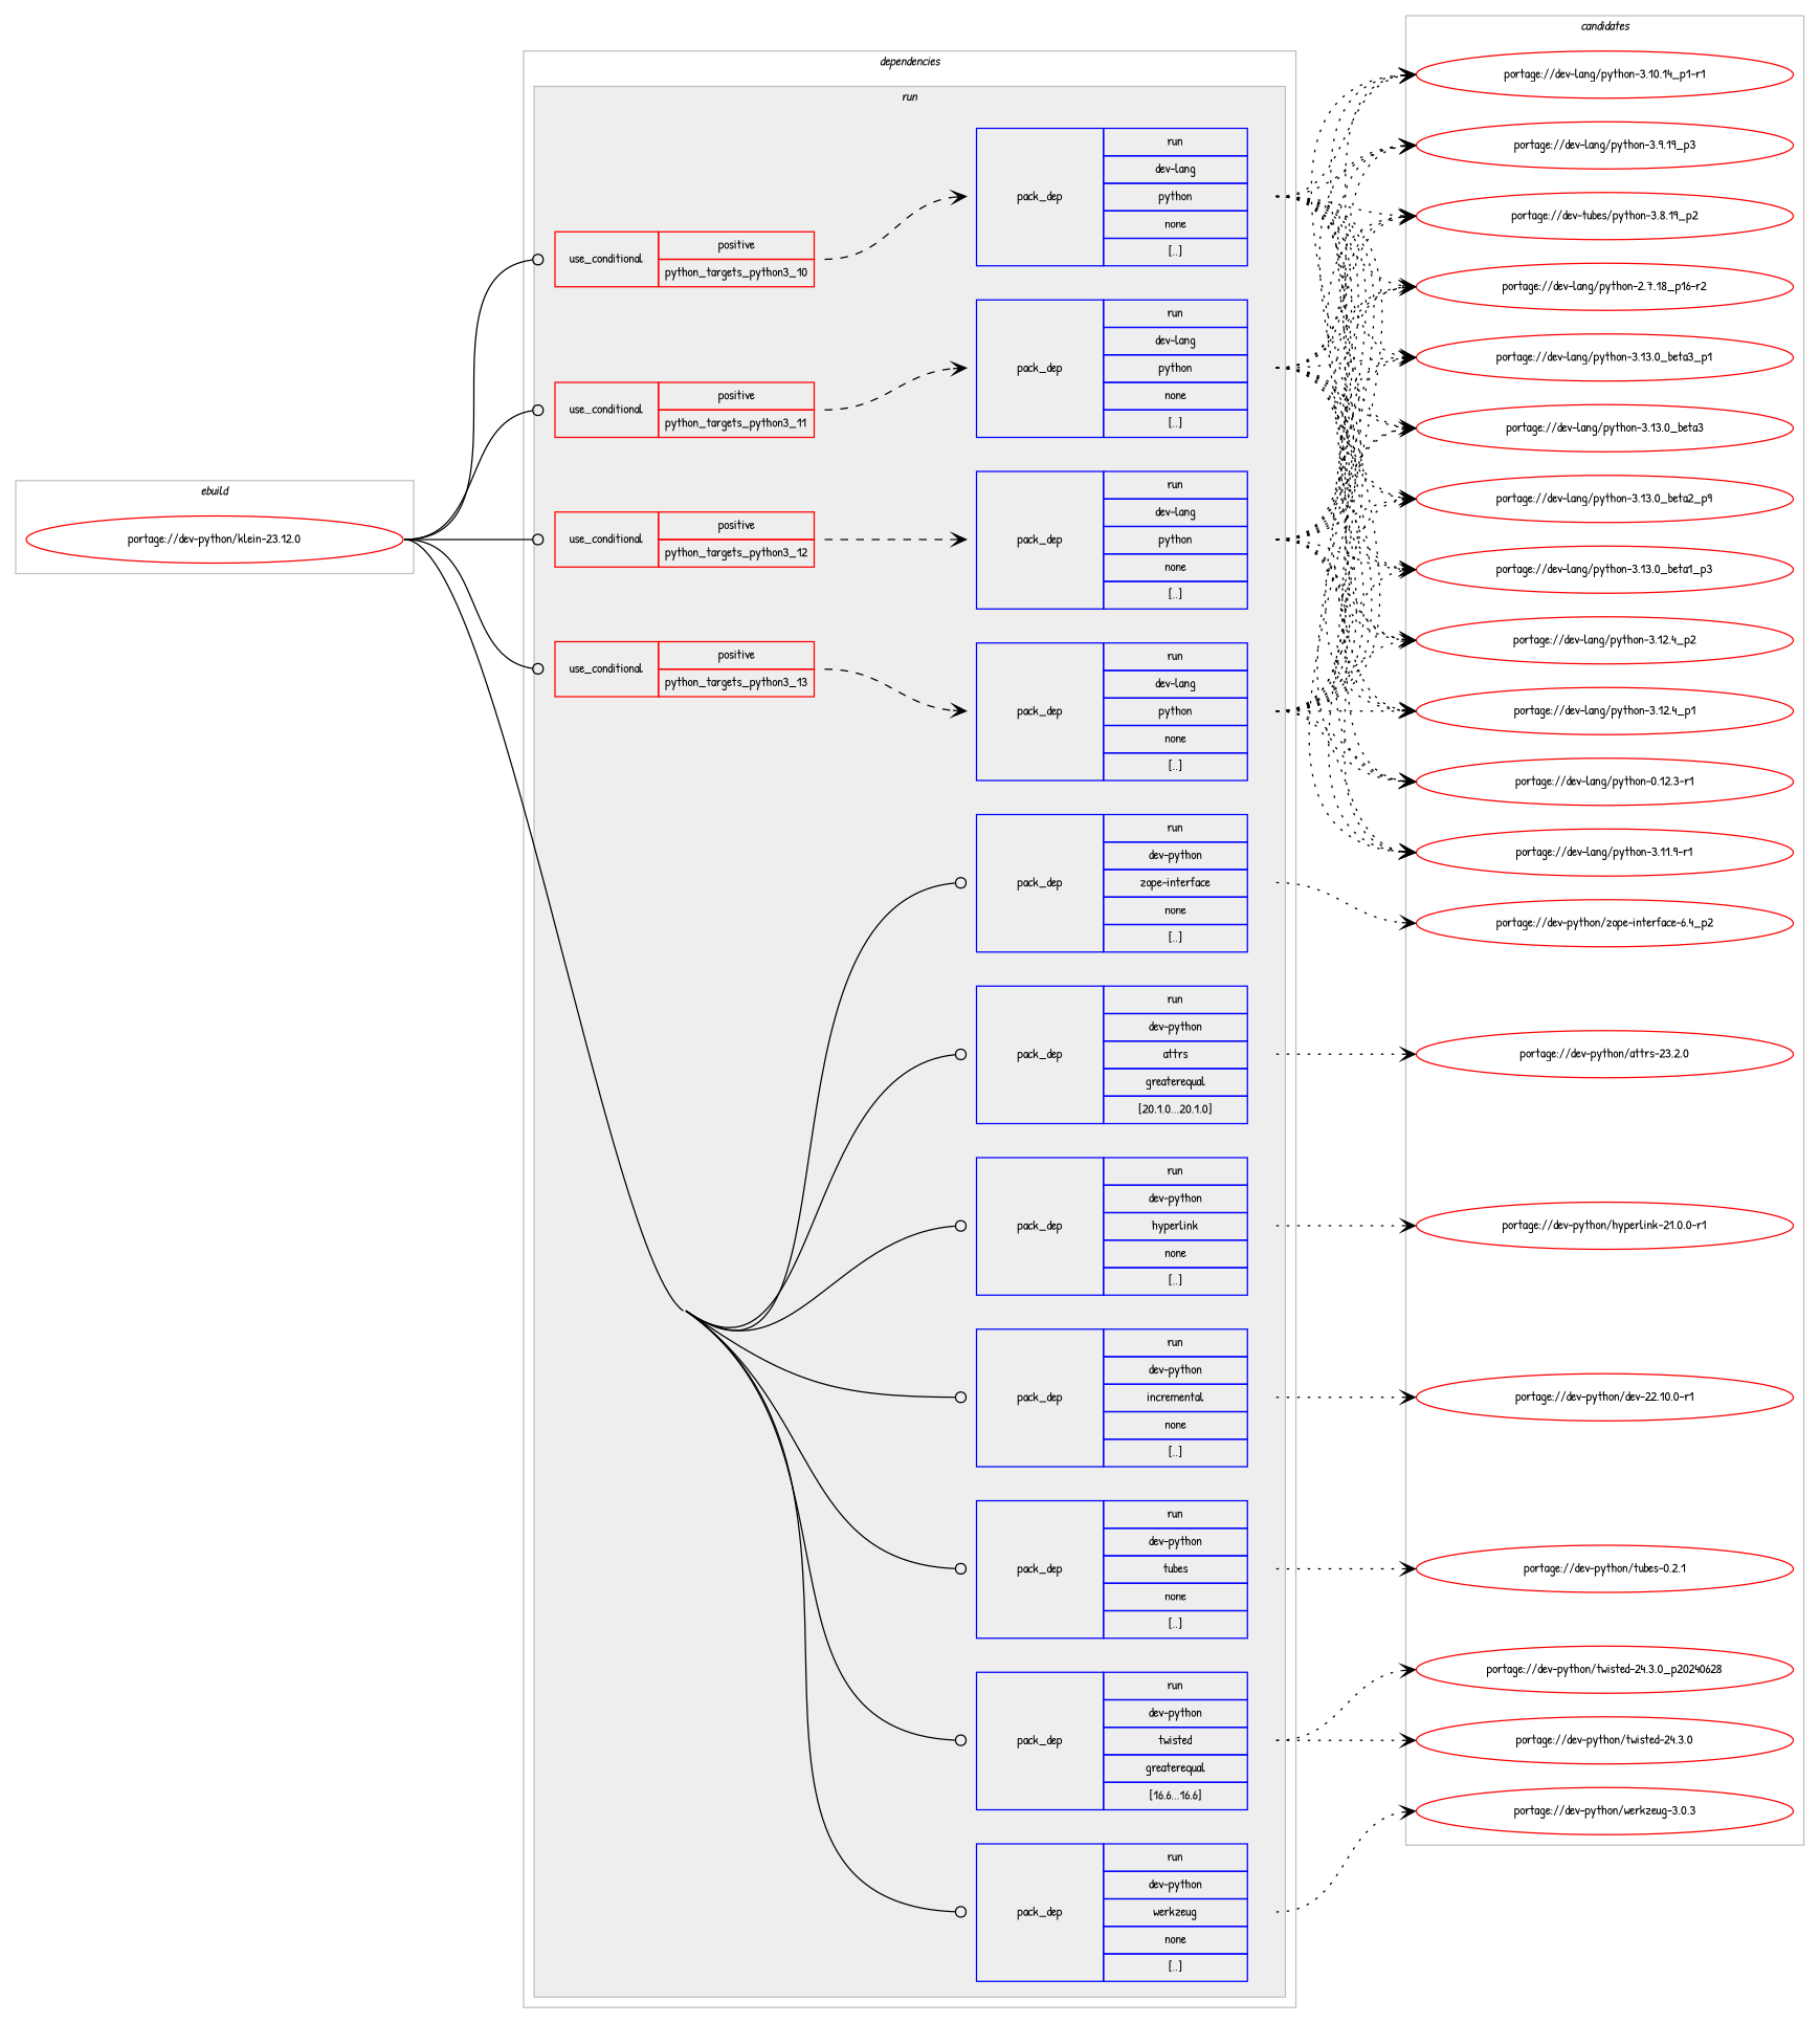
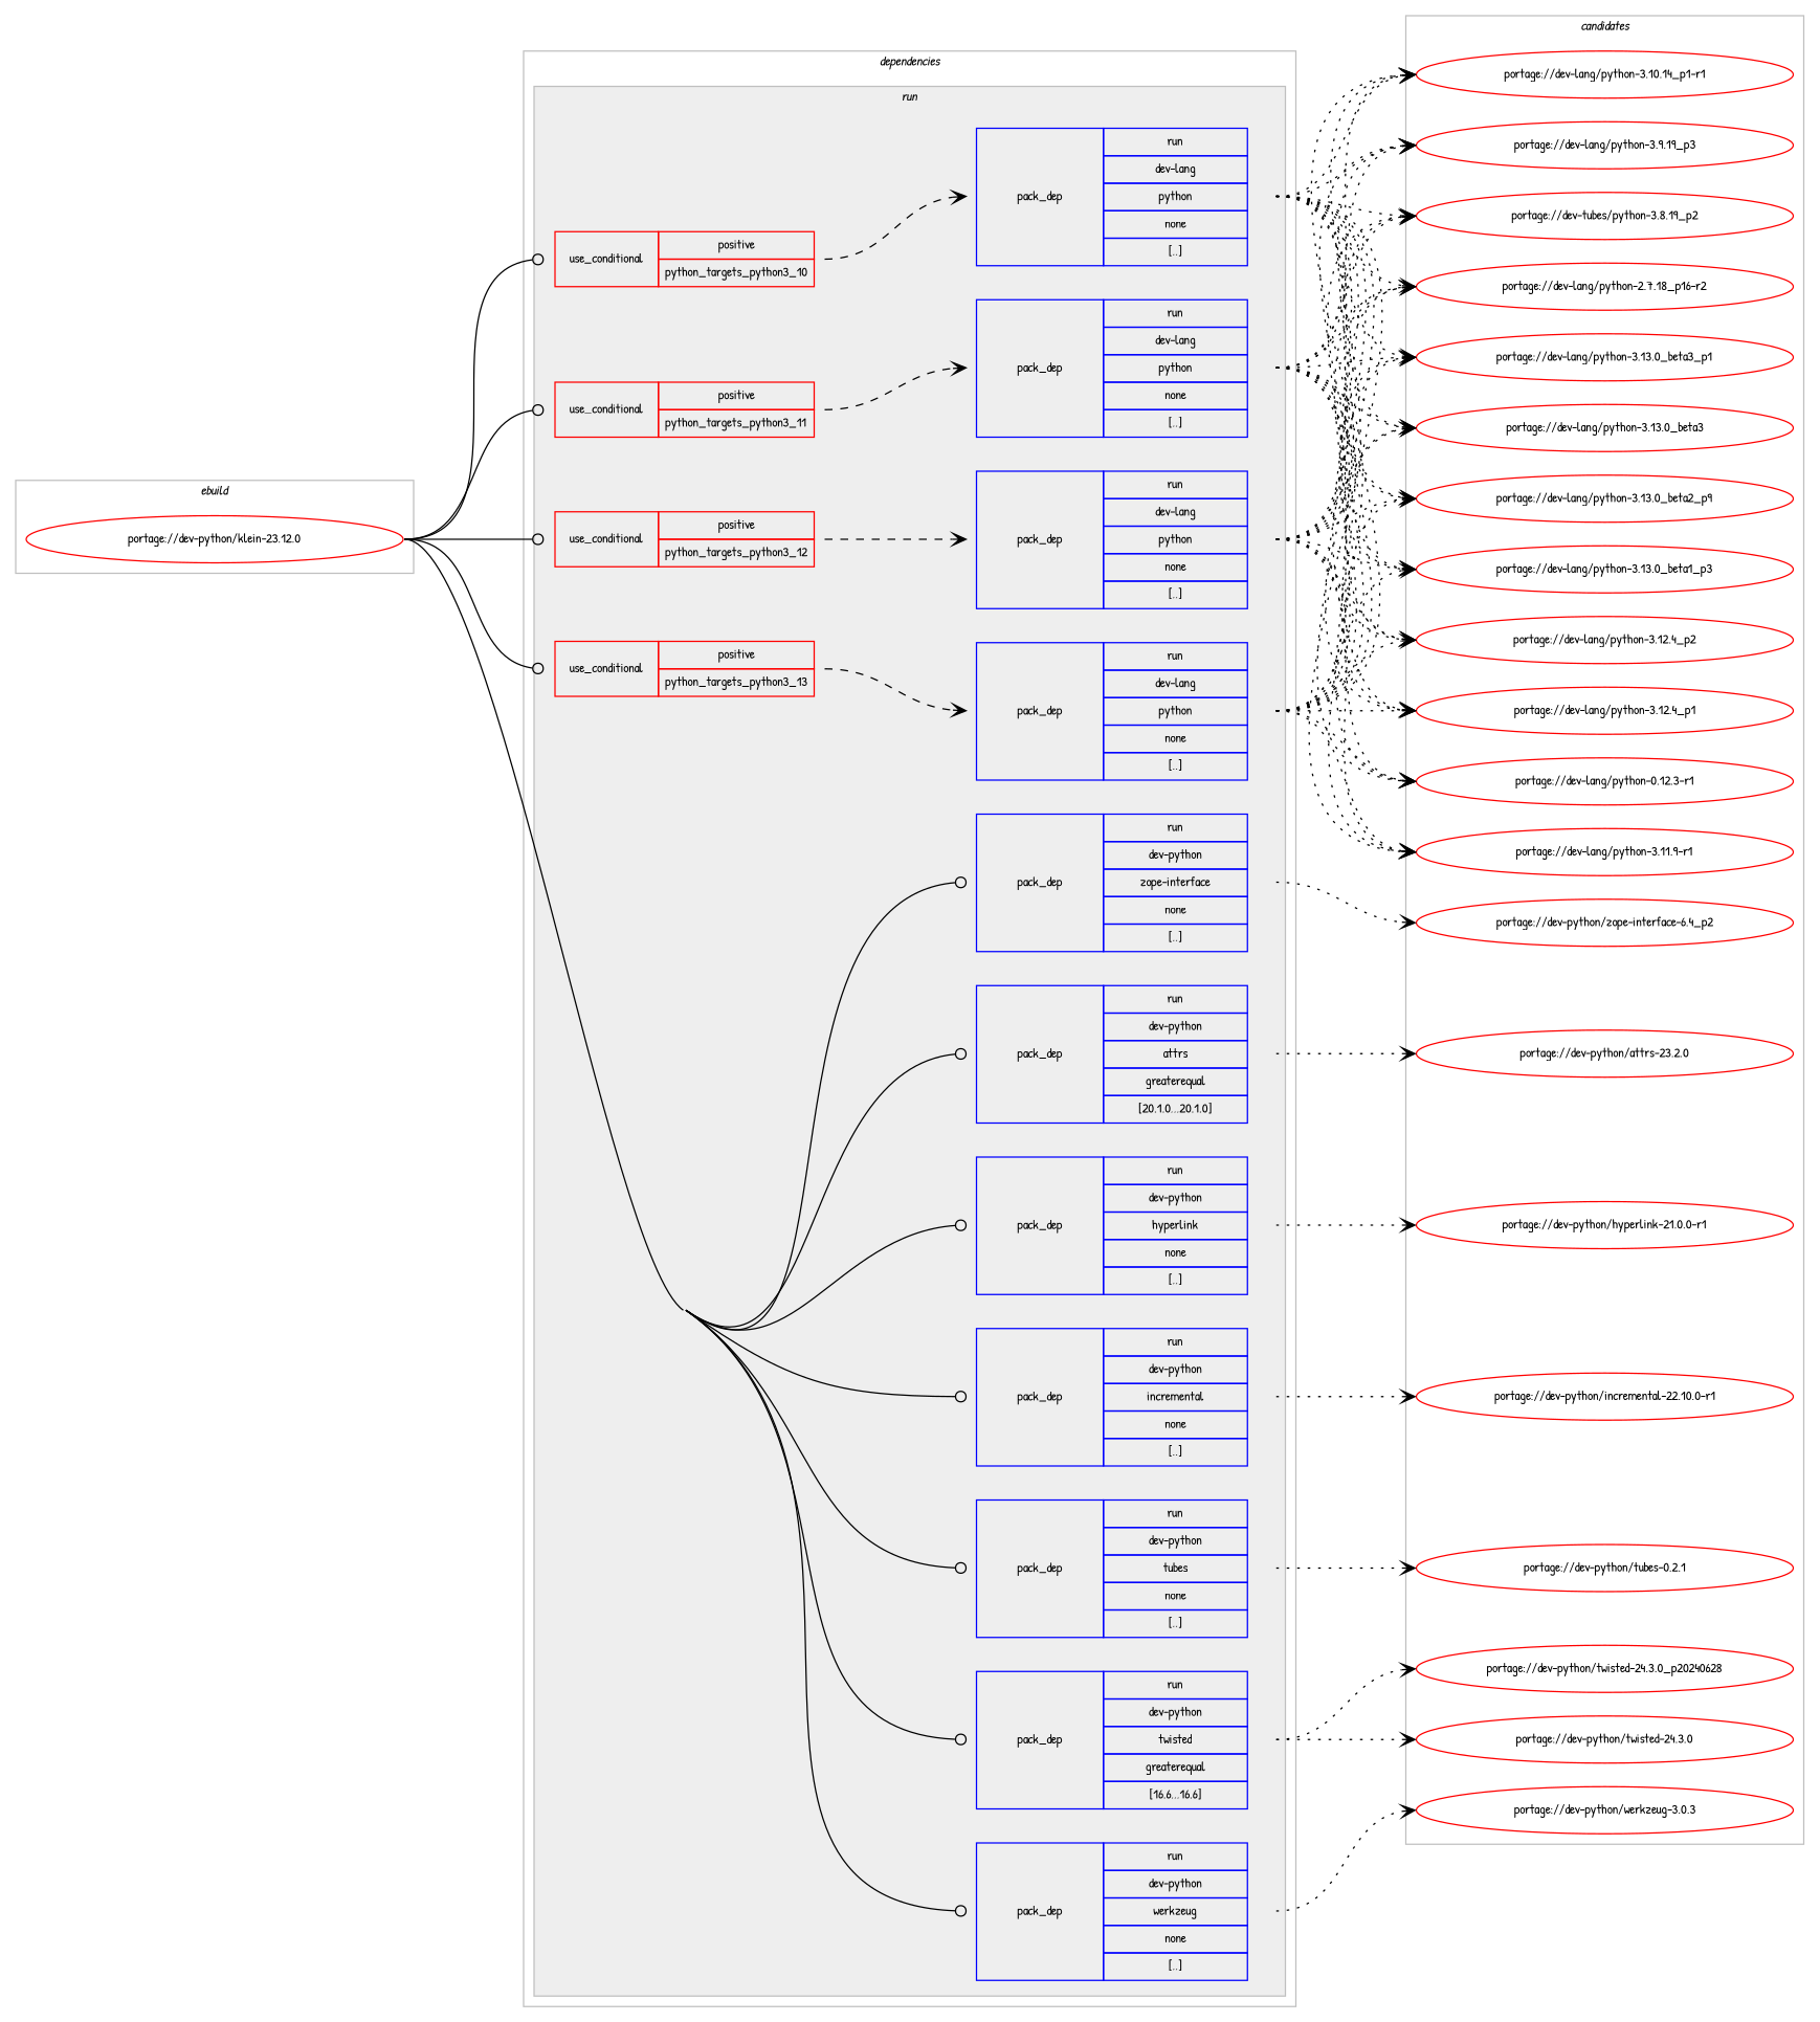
  digraph {
    compound=true
    concentrate=true
    fontname="Patrick Hand"
    fontsize=10
    newrank=true
    rankdir=LR
    ranksep=1.5
    node [color=red fontname="Patrick Hand" fontsize=10]
    edge [arrowhead=vee fontname="Patrick Hand" headport=w style=dotted tailport=e weight=100]
    n1 [label="portage://dev-python/klein-23.12.0" width=4]
    n2 [color=blue label=<<TABLE BORDER="0" CELLBORDER="1" CELLSPACING="0" CELLPADDING="4" WIDTH="220"><TR><TD ROWSPAN="6" CELLPADDING="30">pack_dep</TD></TR><TR><TD WIDTH="110">run</TD></TR><TR><TD>dev-lang</TD></TR><TR><TD>python</TD></TR><TR><TD>none</TD></TR><TR><TD>[,,]</TD></TR></TABLE>> shape=none]
    n3 [label=<<TABLE BORDER="0" CELLBORDER="1" CELLSPACING="0" CELLPADDING="4"><TR><TD ROWSPAN="3" CELLPADDING="10">use_conditional</TD></TR><TR><TD>positive</TD></TR><TR><TD>python_targets_python3_10</TD></TR></TABLE>> shape=none]
    n4 [color=blue label=<<TABLE BORDER="0" CELLBORDER="1" CELLSPACING="0" CELLPADDING="4" WIDTH="220"><TR><TD ROWSPAN="6" CELLPADDING="30">pack_dep</TD></TR><TR><TD WIDTH="110">run</TD></TR><TR><TD>dev-lang</TD></TR><TR><TD>python</TD></TR><TR><TD>none</TD></TR><TR><TD>[,,]</TD></TR></TABLE>> shape=none]
    n5 [label=<<TABLE BORDER="0" CELLBORDER="1" CELLSPACING="0" CELLPADDING="4"><TR><TD ROWSPAN="3" CELLPADDING="10">use_conditional</TD></TR><TR><TD>positive</TD></TR><TR><TD>python_targets_python3_11</TD></TR></TABLE>> shape=none]
    n6 [color=blue label=<<TABLE BORDER="0" CELLBORDER="1" CELLSPACING="0" CELLPADDING="4" WIDTH="220"><TR><TD ROWSPAN="6" CELLPADDING="30">pack_dep</TD></TR><TR><TD WIDTH="110">run</TD></TR><TR><TD>dev-lang</TD></TR><TR><TD>python</TD></TR><TR><TD>none</TD></TR><TR><TD>[,,]</TD></TR></TABLE>> shape=none]
    n7 [label=<<TABLE BORDER="0" CELLBORDER="1" CELLSPACING="0" CELLPADDING="4"><TR><TD ROWSPAN="3" CELLPADDING="10">use_conditional</TD></TR><TR><TD>positive</TD></TR><TR><TD>python_targets_python3_12</TD></TR></TABLE>> shape=none]
    n8 [color=blue label=<<TABLE BORDER="0" CELLBORDER="1" CELLSPACING="0" CELLPADDING="4" WIDTH="220"><TR><TD ROWSPAN="6" CELLPADDING="30">pack_dep</TD></TR><TR><TD WIDTH="110">run</TD></TR><TR><TD>dev-lang</TD></TR><TR><TD>python</TD></TR><TR><TD>none</TD></TR><TR><TD>[,,]</TD></TR></TABLE>> shape=none]
    n9 [label=<<TABLE BORDER="0" CELLBORDER="1" CELLSPACING="0" CELLPADDING="4"><TR><TD ROWSPAN="3" CELLPADDING="10">use_conditional</TD></TR><TR><TD>positive</TD></TR><TR><TD>python_targets_python3_13</TD></TR></TABLE>> shape=none]
    n10 [color=blue label=<<TABLE BORDER="0" CELLBORDER="1" CELLSPACING="0" CELLPADDING="4" WIDTH="220"><TR><TD ROWSPAN="6" CELLPADDING="30">pack_dep</TD></TR><TR><TD WIDTH="110">run</TD></TR><TR><TD>dev-python</TD></TR><TR><TD>attrs</TD></TR><TR><TD>greaterequal</TD></TR><TR><TD>[20.1.0,,,20.1.0]</TD></TR></TABLE>> shape=none]
    n11 [color=blue label=<<TABLE BORDER="0" CELLBORDER="1" CELLSPACING="0" CELLPADDING="4" WIDTH="220"><TR><TD ROWSPAN="6" CELLPADDING="30">pack_dep</TD></TR><TR><TD WIDTH="110">run</TD></TR><TR><TD>dev-python</TD></TR><TR><TD>hyperlink</TD></TR><TR><TD>none</TD></TR><TR><TD>[,,]</TD></TR></TABLE>> shape=none]
    n12 [color=blue label=<<TABLE BORDER="0" CELLBORDER="1" CELLSPACING="0" CELLPADDING="4" WIDTH="220"><TR><TD ROWSPAN="6" CELLPADDING="30">pack_dep</TD></TR><TR><TD WIDTH="110">run</TD></TR><TR><TD>dev-python</TD></TR><TR><TD>incremental</TD></TR><TR><TD>none</TD></TR><TR><TD>[,,]</TD></TR></TABLE>> shape=none]
    n13 [color=blue label=<<TABLE BORDER="0" CELLBORDER="1" CELLSPACING="0" CELLPADDING="4" WIDTH="220"><TR><TD ROWSPAN="6" CELLPADDING="30">pack_dep</TD></TR><TR><TD WIDTH="110">run</TD></TR><TR><TD>dev-python</TD></TR><TR><TD>tubes</TD></TR><TR><TD>none</TD></TR><TR><TD>[,,]</TD></TR></TABLE>> shape=none]
    n14 [color=blue label=<<TABLE BORDER="0" CELLBORDER="1" CELLSPACING="0" CELLPADDING="4" WIDTH="220"><TR><TD ROWSPAN="6" CELLPADDING="30">pack_dep</TD></TR><TR><TD WIDTH="110">run</TD></TR><TR><TD>dev-python</TD></TR><TR><TD>twisted</TD></TR><TR><TD>greaterequal</TD></TR><TR><TD>[16.6,,,16.6]</TD></TR></TABLE>> shape=none]
    n15 [color=blue label=<<TABLE BORDER="0" CELLBORDER="1" CELLSPACING="0" CELLPADDING="4" WIDTH="220"><TR><TD ROWSPAN="6" CELLPADDING="30">pack_dep</TD></TR><TR><TD WIDTH="110">run</TD></TR><TR><TD>dev-python</TD></TR><TR><TD>werkzeug</TD></TR><TR><TD>none</TD></TR><TR><TD>[,,]</TD></TR></TABLE>> shape=none]
    n16 [color=blue label=<<TABLE BORDER="0" CELLBORDER="1" CELLSPACING="0" CELLPADDING="4" WIDTH="220"><TR><TD ROWSPAN="6" CELLPADDING="30">pack_dep</TD></TR><TR><TD WIDTH="110">run</TD></TR><TR><TD>dev-python</TD></TR><TR><TD>zope-interface</TD></TR><TR><TD>none</TD></TR><TR><TD>[,,]</TD></TR></TABLE>> shape=none]
    n17 [label="portage://dev-lang/python-3.13.0_beta3_p1" width=4]
    n18 [label="portage://dev-lang/python-3.13.0_beta3" width=4]
    n19 [label="portage://dev-lang/python-3.13.0_beta2_p9" width=4]
    n20 [label="portage://dev-lang/python-3.13.0_beta1_p3" width=4]
    n21 [label="portage://dev-lang/python-3.12.4_p2" width=4]
    n22 [label="portage://dev-lang/python-3.12.4_p1" width=4]
    n23 [label="portage://dev-lang/python-0.12.3-r1" width=4]
    n24 [label="portage://dev-lang/python-3.11.9-r1" width=4]
    n25 [label="portage://dev-lang/python-3.10.14_p1-r1" width=4]
    n26 [label="portage://dev-lang/python-3.9.19_p3" width=4]
    n27 [label="portage://dev-tubes/python-3.8.19_p2" width=4]
    n28 [label="portage://dev-lang/python-2.7.18_p16-r2" width=4]
    n29 [label="portage://dev-python/attrs-23.2.0" width=4]
    n30 [label="portage://dev-python/hyperlink-21.0.0-r1" width=4]
-   n31 [label="portage://dev-python/dev-22.10.0-r1" width=4]
+   n31 [label="portage://dev-python/incremental-22.10.0-r1" width=4]
    n32 [label="portage://dev-python/tubes-0.2.1" width=4]
    n33 [label="portage://dev-python/twisted-24.3.0_p20240628" width=4]
    n34 [label="portage://dev-python/twisted-24.3.0" width=4]
    n35 [label="portage://dev-python/werkzeug-3.0.3" width=4]
    n36 [label="portage://dev-python/zope-interface-6.4_p2" width=4]
    subgraph cluster_1 {
      color=gray
      label=<<i>ebuild</i>>
      rank=same
      n1
    }
    subgraph cluster_2 {
      color=gray
      label=<<i>dependencies</i>>
      subgraph cluster_3 {
        color=gray
        fillcolor="#eeeeee"
        label=<<i>compile</i>>
        style=filled
      }
      subgraph cluster_4 {
        color=gray
        fillcolor="#eeeeee"
        label=<<i>compile and run</i>>
        style=filled
      }
      subgraph cluster_5 {
        color=gray
        fillcolor="#eeeeee"
        label=<<i>run</i>>
        style=filled
        subgraph sub_6 {
          color=gray
          fillcolor="#eeeeee"
          label=<<i>run</i>>
          style=filled
          n3
          subgraph sub_7 {
            color=gray
            fillcolor="#eeeeee"
            label=<<i>run</i>>
            style=filled
            n2
          }
        }
        subgraph sub_8 {
          color=gray
          fillcolor="#eeeeee"
          label=<<i>run</i>>
          style=filled
          n5
          subgraph sub_9 {
            color=gray
            fillcolor="#eeeeee"
            label=<<i>run</i>>
            style=filled
            n4
          }
        }
        subgraph sub_10 {
          color=gray
          fillcolor="#eeeeee"
          label=<<i>run</i>>
          style=filled
          n7
          subgraph sub_11 {
            color=gray
            fillcolor="#eeeeee"
            label=<<i>run</i>>
            style=filled
            n6
          }
        }
        subgraph sub_12 {
          color=gray
          fillcolor="#eeeeee"
          label=<<i>run</i>>
          style=filled
          n9
          subgraph sub_13 {
            color=gray
            fillcolor="#eeeeee"
            label=<<i>run</i>>
            style=filled
            n8
          }
        }
        subgraph sub_14 {
          color=gray
          fillcolor="#eeeeee"
          label=<<i>run</i>>
          style=filled
          n10
        }
        subgraph sub_15 {
          color=gray
          fillcolor="#eeeeee"
          label=<<i>run</i>>
          style=filled
          n11
        }
        subgraph sub_16 {
          color=gray
          fillcolor="#eeeeee"
          label=<<i>run</i>>
          style=filled
          n12
        }
        subgraph sub_17 {
          color=gray
          fillcolor="#eeeeee"
          label=<<i>run</i>>
          style=filled
          n13
        }
        subgraph sub_18 {
          color=gray
          fillcolor="#eeeeee"
          label=<<i>run</i>>
          style=filled
          n14
        }
        subgraph sub_19 {
          color=gray
          fillcolor="#eeeeee"
          label=<<i>run</i>>
          style=filled
          n15
        }
        subgraph sub_20 {
          color=gray
          fillcolor="#eeeeee"
          label=<<i>run</i>>
          style=filled
          n16
        }
      }
    }
    subgraph cluster_21 {
      color=gray
      label=<<i>candidates</i>>
      rank=same
      subgraph sub_22 {
        color=black
        label=<<i>candidates</i>>
        nodesep=1
        rank=same
        n17
        n18
        n19
        n20
        n21
        n22
        n23
        n24
        n25
        n26
        n27
        n28
      }
      subgraph sub_23 {
        color=black
        label=<<i>candidates</i>>
        nodesep=1
        rank=same
        n17
        n18
        n19
        n20
        n21
        n22
        n23
        n24
        n25
        n26
        n27
        n28
      }
      subgraph sub_24 {
        color=black
        label=<<i>candidates</i>>
        nodesep=1
        rank=same
        n17
        n18
        n19
        n20
        n21
        n22
        n23
        n24
        n25
        n26
        n27
        n28
      }
      subgraph sub_25 {
        color=black
        label=<<i>candidates</i>>
        nodesep=1
        rank=same
        n17
        n18
        n19
        n20
        n21
        n22
        n23
        n24
        n25
        n26
        n27
        n28
      }
      subgraph sub_26 {
        color=black
        label=<<i>candidates</i>>
        nodesep=1
        rank=same
        n29
      }
      subgraph sub_27 {
        color=black
        label=<<i>candidates</i>>
        nodesep=1
        rank=same
        n30
      }
      subgraph sub_28 {
        color=black
        label=<<i>candidates</i>>
        nodesep=1
        rank=same
        n31
      }
      subgraph sub_29 {
        color=black
        label=<<i>candidates</i>>
        nodesep=1
        rank=same
        n32
      }
      subgraph sub_30 {
        color=black
        label=<<i>candidates</i>>
        nodesep=1
        rank=same
        n33
        n34
      }
      subgraph sub_31 {
        color=black
        label=<<i>candidates</i>>
        nodesep=1
        rank=same
        n35
      }
      subgraph sub_32 {
        color=black
        label=<<i>candidates</i>>
        nodesep=1
        rank=same
        n36
      }
    }
    n1 -> n3 [arrowhead=odot style=solid weight=20]
    n1 -> n5 [arrowhead=odot style=solid weight=20]
    n1 -> n7 [arrowhead=odot style=solid weight=20]
    n1 -> n9 [arrowhead=odot style=solid weight=20]
    n1 -> n10 [arrowhead=odot style=solid weight=20]
    n1 -> n11 [arrowhead=odot style=solid weight=20]
    n1 -> n12 [arrowhead=odot style=solid weight=20]
    n1 -> n13 [arrowhead=odot style=solid weight=20]
    n1 -> n14 [arrowhead=odot style=solid weight=20]
    n1 -> n15 [arrowhead=odot style=solid weight=20]
    n1 -> n16 [arrowhead=odot style=solid weight=20]
    n2 -> n17
    n2 -> n18
    n2 -> n19
    n2 -> n20
    n2 -> n21
    n2 -> n22
    n2 -> n23
    n2 -> n24
    n2 -> n25
    n2 -> n26
    n2 -> n27
    n2 -> n28
    n3 -> n2 [style=dashed weight=20]
    n4 -> n17
    n4 -> n18
    n4 -> n19
    n4 -> n20
    n4 -> n21
    n4 -> n22
    n4 -> n23
    n4 -> n24
    n4 -> n25
    n4 -> n26
    n4 -> n27
    n4 -> n28
    n5 -> n4 [style=dashed weight=20]
    n6 -> n17
    n6 -> n18
    n6 -> n19
    n6 -> n20
    n6 -> n21
    n6 -> n22
    n6 -> n23
    n6 -> n24
    n6 -> n25
    n6 -> n26
    n6 -> n27
    n6 -> n28
    n7 -> n6 [style=dashed weight=20]
    n8 -> n17
    n8 -> n18
    n8 -> n19
    n8 -> n20
    n8 -> n21
    n8 -> n22
    n8 -> n23
    n8 -> n24
    n8 -> n25
    n8 -> n26
    n8 -> n27
    n8 -> n28
    n9 -> n8 [style=dashed weight=20]
    n10 -> n29
    n11 -> n30
    n12 -> n31
    n13 -> n32
    n14 -> n33
    n14 -> n34
    n15 -> n35
    n16 -> n36
  }
